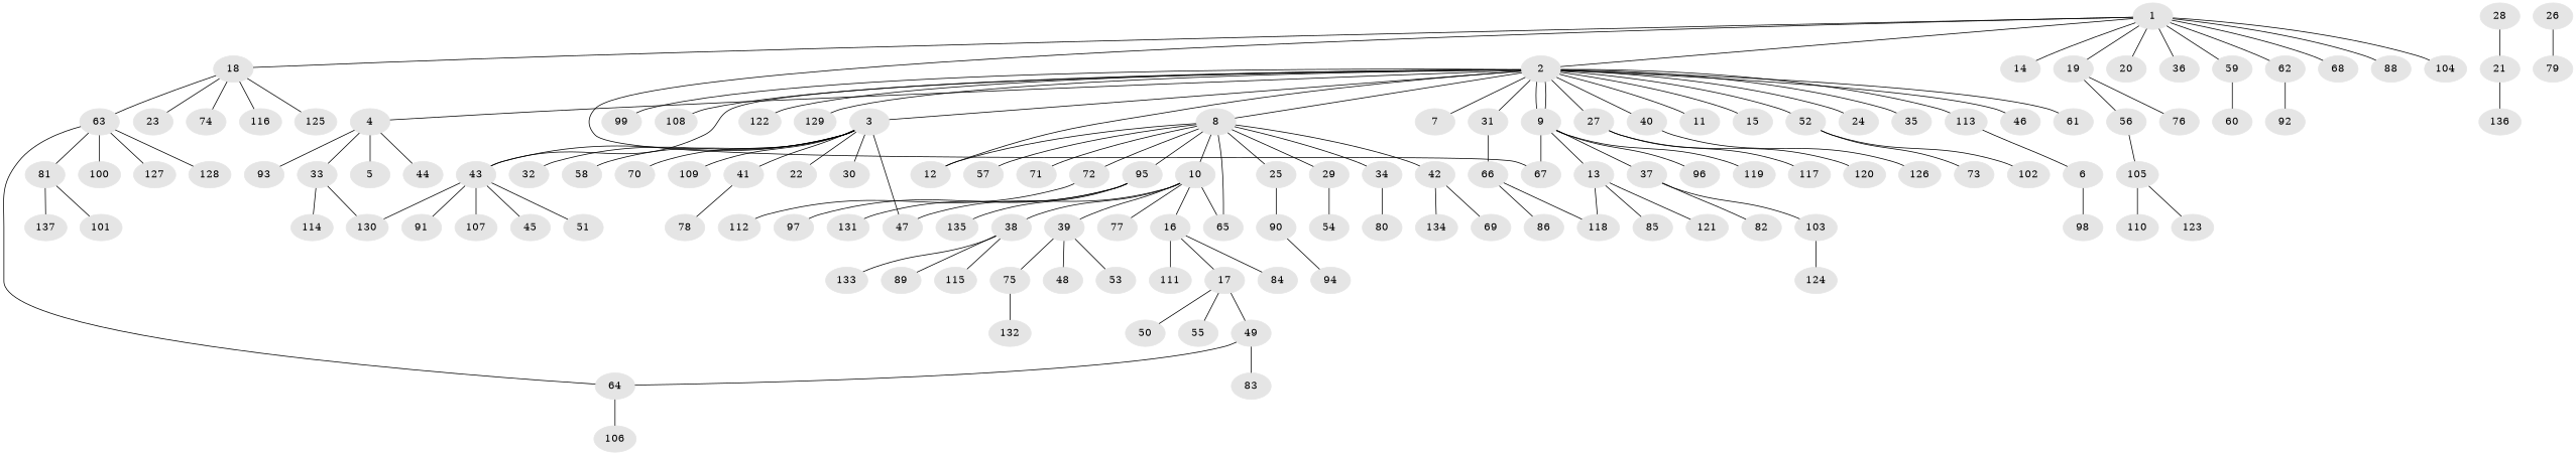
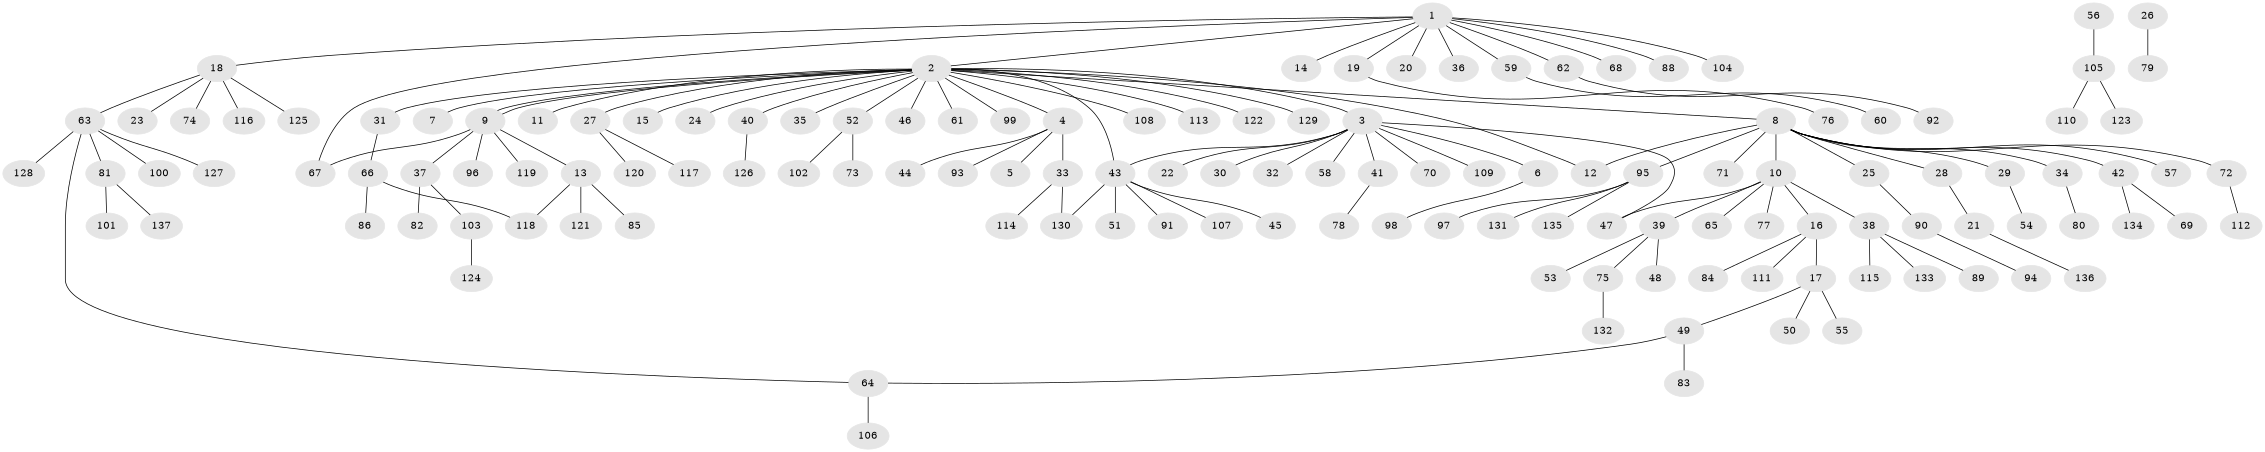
  graph {
    node [color=gray90 style=filled]
    1
    2
    14
    18
    19
    20
    36
    59
    62
    67
    68
    88
    104
    3
    4
    7
    8
    9
    11
    12
    15
    24
    27
    31
    35
    40
    43
    46
    52
    61
    99
    108
    113
    122
    129
    23
    63
    74
    116
    125
    56
    76
    60
    92
    6
    22
    30
    32
    41
    47
    58
    70
    109
    5
    33
    44
    93
    10
    25
    28
    29
    34
    42
    57
    71
    72
    95
    13
    37
    96
    119
    117
    120
    66
    126
    130
    45
    51
    91
    107
    73
    102
    98
    78
    114
    16
    38
    39
    65
    77
    21
    136
    90
    26
    79
    54
    80
    69
    134
    112
    97
    131
    135
    85
    118
    121
    82
    103
    17
    84
    111
    89
    115
    133
    48
    53
    75
    49
    50
    55
    64
    83
    81
    100
    127
    128
    105
    94
    86
    124
    132
    106
    110
    123
    101
    137
    1 -- 2
    1 -- 14
    1 -- 18
    1 -- 19
    1 -- 20
    1 -- 36
    1 -- 59
    1 -- 62
    1 -- 67
    1 -- 68
    1 -- 88
    1 -- 104
    2 -- 3
    2 -- 4
    2 -- 7
    2 -- 8
    2 -- 9
    2 -- 9
    2 -- 11
    2 -- 12
    2 -- 15
    2 -- 24
    2 -- 27
    2 -- 31
    2 -- 35
    2 -- 40
    2 -- 43
    2 -- 46
    2 -- 52
    2 -- 61
    2 -- 99
    2 -- 108
    2 -- 113
    2 -- 122
    2 -- 129
    18 -- 23
    18 -- 63
    18 -- 74
    18 -- 116
    18 -- 125
-   19 -- 56
    19 -- 76
    59 -- 60
    62 -- 92
    3 -- 43
-   113 -- 6
+   3 -- 6
    3 -- 22
    3 -- 30
    3 -- 32
    3 -- 41
    3 -- 47
    3 -- 58
    3 -- 70
    3 -- 109
    4 -- 5
    4 -- 33
    4 -- 44
    4 -- 93
    8 -- 12
    8 -- 10
    8 -- 25
-   8 -- 65
+   8 -- 28
    8 -- 29
    8 -- 34
    8 -- 42
    8 -- 57
    8 -- 71
    8 -- 72
    8 -- 95
    9 -- 67
    9 -- 13
    9 -- 37
    9 -- 96
    9 -- 119
    27 -- 117
    27 -- 120
    31 -- 66
    40 -- 126
    43 -- 130
    43 -- 45
    43 -- 51
    43 -- 91
    43 -- 107
    52 -- 73
    52 -- 102
    63 -- 64
    63 -- 81
    63 -- 100
    63 -- 127
    63 -- 128
    56 -- 105
    6 -- 98
    41 -- 78
    33 -- 130
    33 -- 114
    10 -- 47
    10 -- 16
    10 -- 38
    10 -- 39
    10 -- 65
    10 -- 77
    25 -- 90
    28 -- 21
    29 -- 54
    34 -- 80
    42 -- 69
    42 -- 134
    72 -- 112
    95 -- 97
    95 -- 131
    95 -- 135
    13 -- 85
    13 -- 118
    13 -- 121
    37 -- 82
    37 -- 103
    66 -- 118
    66 -- 86
    16 -- 17
    16 -- 84
    16 -- 111
    38 -- 89
    38 -- 115
    38 -- 133
    39 -- 48
    39 -- 53
    39 -- 75
    21 -- 136
    90 -- 94
    26 -- 79
    103 -- 124
    17 -- 49
    17 -- 50
    17 -- 55
    75 -- 132
    49 -- 64
    49 -- 83
    64 -- 106
    81 -- 101
    81 -- 137
    105 -- 110
    105 -- 123
  }
